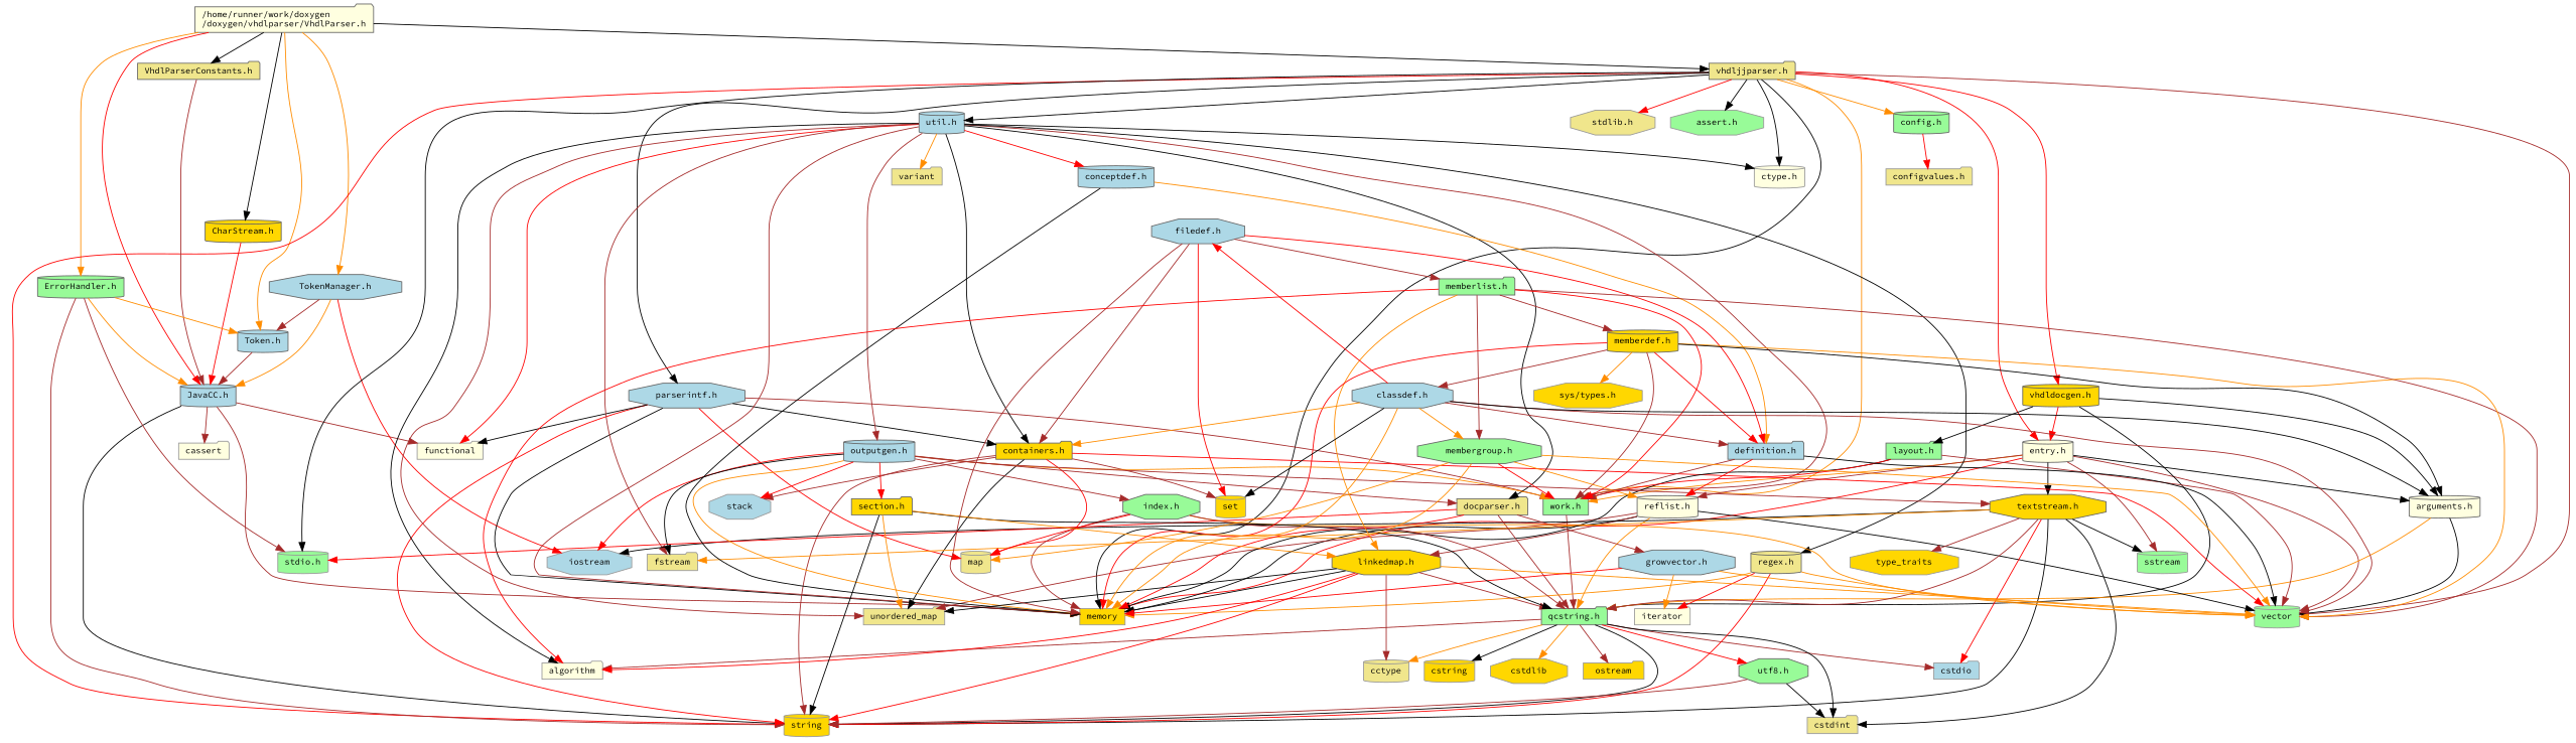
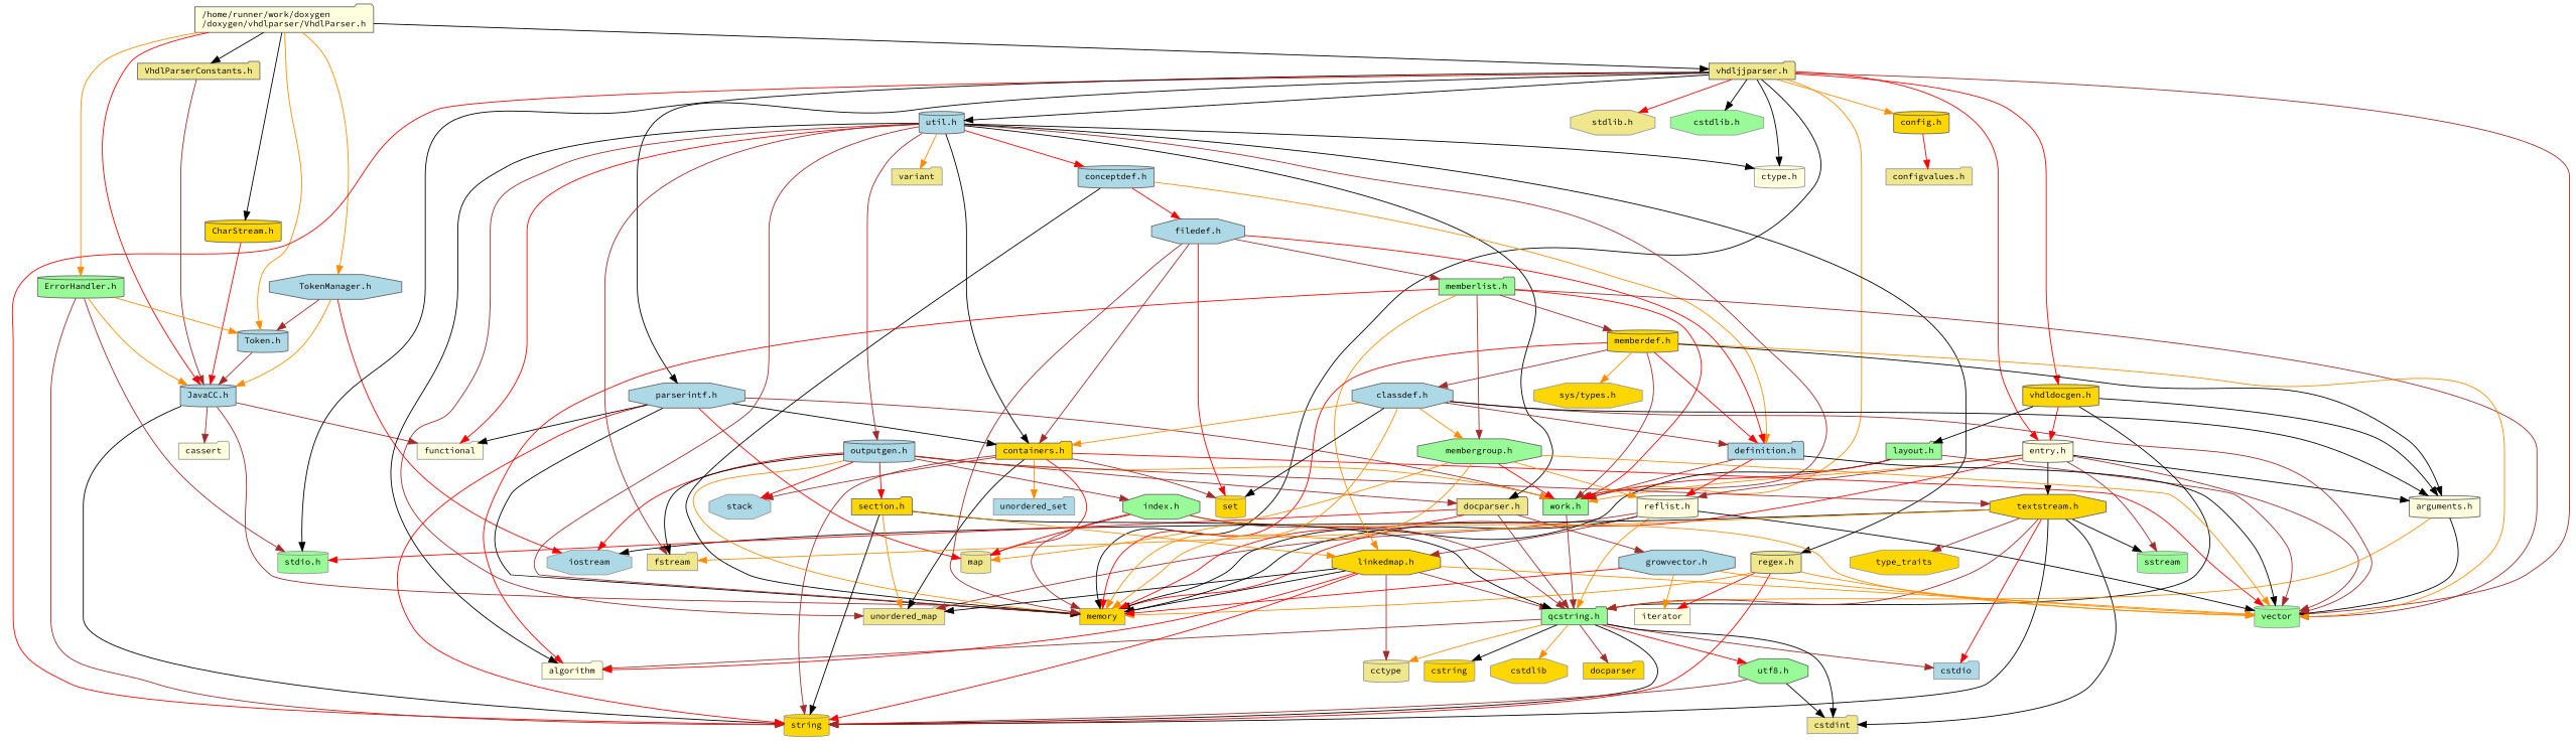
  digraph {
    fontname="Source Code Pro"
    node [color=grey40 fillcolor=lightblue fontname="Source Code Pro" fontsize=10 shape=folder style=filled]
    edge [color=brown fontname="Source Code Pro" fontsize=10 labelfontname=Helvetica labelfontsize=10 style=solid]
    n1 [color=gray40 fillcolor=lightyellow fontcolor=black height=0.2 label="/home/runner/work/doxygen\l/doxygen/vhdlparser/VhdlParser.h" width=0.4]
    n2 [height=0.2 label="JavaCC.h" shape=cylinder width=0.4]
    n3 [fillcolor=gold height=0.2 label="CharStream.h" shape=cylinder width=0.4]
    n4 [height=0.2 label="Token.h" shape=cylinder width=0.4]
    n5 [height=0.2 label="TokenManager.h" shape=octagon width=0.4]
    n6 [fillcolor=khaki height=0.2 label="vhdljjparser.h" width=0.4]
    n7 [fillcolor=khaki height=0.2 label="VhdlParserConstants.h" width=0.4]
    n8 [fillcolor=palegreen height=0.2 label="ErrorHandler.h" shape=cylinder width=0.4]
    n9 [color=grey60 fillcolor=gold height=0.2 label=string shape=cylinder width=0.4]
    n10 [color=grey60 fillcolor=gold height=0.2 label=memory width=0.4]
    n11 [color=grey60 fillcolor=lightyellow height=0.2 label=cassert width=0.4]
    n12 [color=grey60 fillcolor=lightyellow height=0.2 label=functional width=0.4]
    n13 [color=grey60 height=0.2 label=iostream shape=octagon width=0.4]
    n14 [color=grey60 fillcolor=palegreen height=0.2 label=vector shape=cylinder width=0.4]
    n15 [height=0.2 label="parserintf.h" shape=octagon width=0.4]
    n16 [fillcolor=palegreen height=0.2 label="work.h" width=0.4]
    n17 [color=grey60 fillcolor=palegreen height=0.2 label="stdio.h" shape=cylinder width=0.4]
    n18 [color=grey60 fillcolor=khaki height=0.2 label="stdlib.h" shape=octagon width=0.4]
-   n19 [color=grey60 fillcolor=palegreen height=0.2 label="assert.h" shape=octagon width=0.4]
+   n19 [color=grey60 fillcolor=palegreen height=0.2 label="cstdlib.h" shape=octagon width=0.4]
    n20 [color=grey60 fillcolor=lightyellow height=0.2 label="ctype.h" shape=cylinder width=0.4]
    n21 [fillcolor=lightyellow height=0.2 label="entry.h" shape=cylinder width=0.4]
    n22 [fillcolor=gold height=0.2 label="vhdldocgen.h" shape=cylinder width=0.4]
-   n23 [fillcolor=palegreen height=0.2 label="config.h" shape=cylinder width=0.4]
+   n23 [fillcolor=gold height=0.2 label="config.h" shape=cylinder width=0.4]
    n24 [height=0.2 label="util.h" shape=cylinder width=0.4]
    n25 [color=grey60 fillcolor=khaki height=0.2 label=map shape=cylinder width=0.4]
    n26 [fillcolor=gold height=0.2 label="containers.h" width=0.4]
    n27 [fillcolor=palegreen height=0.2 label="qcstring.h" width=0.4]
    n28 [color=grey60 fillcolor=palegreen height=0.2 label=sstream shape=cylinder width=0.4]
    n29 [fillcolor=lightyellow height=0.2 label="arguments.h" shape=cylinder width=0.4]
    n30 [fillcolor=lightyellow height=0.2 label="reflist.h" shape=cylinder width=0.4]
    n31 [fillcolor=gold height=0.2 label="textstream.h" shape=octagon width=0.4]
    n32 [fillcolor=palegreen height=0.2 label="layout.h" width=0.4]
    n33 [color=grey60 fillcolor=khaki height=0.2 label="configvalues.h" width=0.4]
    n34 [color=grey60 fillcolor=lightyellow height=0.2 label=algorithm width=0.4]
    n35 [color=grey60 fillcolor=khaki height=0.2 label=unordered_map width=0.4]
    n36 [color=grey60 fillcolor=khaki height=0.2 label=fstream width=0.4]
    n37 [color=grey60 fillcolor=khaki height=0.2 label=variant width=0.4]
    n38 [fillcolor=khaki height=0.2 label="docparser.h" width=0.4]
    n39 [height=0.2 label="outputgen.h" shape=cylinder width=0.4]
    n40 [fillcolor=khaki height=0.2 label="regex.h" shape=cylinder width=0.4]
    n41 [height=0.2 label="conceptdef.h" shape=cylinder width=0.4]
    n42 [color=grey60 fillcolor=gold height=0.2 label=set shape=cylinder width=0.4]
+   n43 [color=grey60 height=0.2 label=unordered_set width=0.4]
    n44 [color=grey60 height=0.2 label=stack shape=octagon width=0.4]
    n45 [color=grey60 fillcolor=khaki height=0.2 label=cctype shape=cylinder width=0.4]
    n46 [color=grey60 fillcolor=gold height=0.2 label=cstring shape=cylinder width=0.4]
    n47 [color=grey60 height=0.2 label=cstdio width=0.4]
    n48 [color=grey60 fillcolor=gold height=0.2 label=cstdlib shape=octagon width=0.4]
    n49 [color=grey60 fillcolor=khaki height=0.2 label=cstdint width=0.4]
-   n50 [color=grey60 fillcolor=gold height=0.2 label=ostream width=0.4]
+   n50 [color=grey60 fillcolor=gold height=0.2 label=docparser width=0.4]
    n51 [fillcolor=palegreen height=0.2 label="utf8.h" shape=octagon width=0.4]
    n52 [fillcolor=gold height=0.2 label="linkedmap.h" shape=octagon width=0.4]
    n53 [color=grey60 fillcolor=gold height=0.2 label=type_traits shape=octagon width=0.4]
    n54 [height=0.2 label="growvector.h" shape=octagon width=0.4]
    n55 [fillcolor=palegreen height=0.2 label="index.h" shape=octagon width=0.4]
    n56 [fillcolor=gold height=0.2 label="section.h" width=0.4]
    n57 [color=grey60 fillcolor=lightyellow height=0.2 label=iterator width=0.4]
    n58 [height=0.2 label="definition.h" width=0.4]
    n59 [height=0.2 label="filedef.h" shape=octagon width=0.4]
    n60 [fillcolor=palegreen height=0.2 label="memberlist.h" width=0.4]
    n61 [fillcolor=gold height=0.2 label="memberdef.h" shape=cylinder width=0.4]
    n62 [fillcolor=palegreen height=0.2 label="membergroup.h" shape=octagon width=0.4]
    n63 [color=grey60 fillcolor=gold height=0.2 label="sys/types.h" shape=octagon width=0.4]
    n64 [height=0.2 label="classdef.h" shape=octagon width=0.4]
    n1 -> n2 [color=red]
    n1 -> n3 [color=black]
    n1 -> n4 [color=darkorange]
    n1 -> n5 [color=darkorange]
    n1 -> n6 [color=black]
    n1 -> n7 [color=black]
    n1 -> n8 [color=darkorange]
    n2 -> n9 [color=black]
    n2 -> n10
    n2 -> n11
    n2 -> n12
    n3 -> n2 [color=red]
    n4 -> n2
    n5 -> n2 [color=darkorange]
    n5 -> n4
    n5 -> n13 [color=red]
    n6 -> n9 [color=red]
    n6 -> n10 [color=black]
    n6 -> n14
    n6 -> n15 [color=black]
    n6 -> n16 [color=darkorange]
    n6 -> n17 [color=black]
    n6 -> n18 [color=red]
    n6 -> n19 [color=black]
    n6 -> n20 [color=black]
    n6 -> n21 [color=red]
    n6 -> n22 [color=red]
    n6 -> n23 [color=darkorange]
    n6 -> n24 [color=black]
    n7 -> n2
    n8 -> n2 [color=darkorange]
    n8 -> n4 [color=darkorange]
    n8 -> n9
    n8 -> n17
    n15 -> n9 [color=red]
    n15 -> n10 [color=black]
    n15 -> n12 [color=black]
    n15 -> n16
    n15 -> n25 [color=red]
    n15 -> n26 [color=black]
    n16 -> n27
    n21 -> n10 [color=red]
    n21 -> n14
    n21 -> n16 [color=darkorange]
    n21 -> n28
    n21 -> n29 [color=black]
    n21 -> n30
    n21 -> n31 [color=black]
    n22 -> n21 [color=red]
    n22 -> n27 [color=black]
    n22 -> n29 [color=black]
    n22 -> n32 [color=black]
    n23 -> n33 [color=red]
    n24 -> n10
    n24 -> n12 [color=red]
    n24 -> n16
    n24 -> n20 [color=black]
    n24 -> n26 [color=black]
    n24 -> n34 [color=black]
    n24 -> n35
    n24 -> n36
    n24 -> n37 [color=darkorange]
    n24 -> n38 [color=black]
    n24 -> n39
    n24 -> n40 [color=black]
    n24 -> n41 [color=red]
    n26 -> n9
    n26 -> n14 [color=red]
    n26 -> n25 [color=red]
    n26 -> n35 [color=black]
    n26 -> n42
+   n26 -> n43 [color=darkorange]
    n26 -> n44
    n27 -> n9 [color=black]
    n27 -> n34
    n27 -> n45 [color=darkorange]
    n27 -> n46 [color=black]
    n27 -> n47
    n27 -> n48 [color=darkorange]
    n27 -> n49 [color=black]
    n27 -> n50
    n27 -> n51 [color=red]
    n29 -> n14 [color=black]
    n29 -> n27 [color=darkorange]
    n30 -> n10 [color=black]
    n30 -> n14 [color=black]
    n30 -> n27 [color=darkorange]
    n30 -> n35
    n30 -> n52
    n31 -> n9 [color=black]
    n31 -> n13 [color=black]
    n31 -> n27
    n31 -> n28 [color=black]
    n31 -> n36 [color=darkorange]
    n31 -> n47 [color=red]
    n31 -> n49 [color=black]
    n31 -> n53
    n32 -> n10 [color=black]
    n32 -> n14
    n32 -> n16 [color=red]
    n38 -> n10 [color=red]
    n38 -> n17 [color=red]
    n38 -> n27
    n38 -> n54
    n39 -> n10 [color=darkorange]
    n39 -> n13 [color=red]
    n39 -> n16 [color=darkorange]
    n39 -> n31
    n39 -> n36 [color=black]
    n39 -> n38
    n39 -> n44 [color=red]
    n39 -> n55
    n39 -> n56 [color=red]
    n40 -> n9 [color=red]
    n40 -> n10 [color=darkorange]
    n40 -> n14 [color=darkorange]
    n40 -> n57 [color=red]
    n41 -> n10 [color=black]
    n41 -> n58 [color=darkorange]
-   n64 -> n59 [color=red]
+   n41 -> n59 [color=red]
    n51 -> n9
    n51 -> n49 [color=black]
    n52 -> n9 [color=red]
    n52 -> n10 [color=black]
    n52 -> n14 [color=darkorange]
    n52 -> n27
    n52 -> n34 [color=red]
    n52 -> n35 [color=black]
    n52 -> n45
    n54 -> n10 [color=red]
    n54 -> n14 [color=darkorange]
    n54 -> n57 [color=darkorange]
    n55 -> n10
    n55 -> n14 [color=darkorange]
    n55 -> n25 [color=red]
    n55 -> n27
    n56 -> n9 [color=black]
    n56 -> n27 [color=black]
    n56 -> n35 [color=darkorange]
    n56 -> n52 [color=darkorange]
    n58 -> n14 [color=black]
    n58 -> n16
    n58 -> n30 [color=red]
    n59 -> n10
    n59 -> n26
    n59 -> n42 [color=red]
    n59 -> n58 [color=red]
    n59 -> n60
    n60 -> n14
    n60 -> n16 [color=red]
    n60 -> n34 [color=red]
    n60 -> n52 [color=darkorange]
    n60 -> n61
    n60 -> n62
    n61 -> n10 [color=red]
    n61 -> n14 [color=darkorange]
    n61 -> n16
    n61 -> n29 [color=black]
    n61 -> n58 [color=red]
    n61 -> n63 [color=darkorange]
    n61 -> n64
    n62 -> n10 [color=darkorange]
    n62 -> n14 [color=darkorange]
    n62 -> n16 [color=red]
    n62 -> n25 [color=darkorange]
    n62 -> n30 [color=darkorange]
    n64 -> n10 [color=darkorange]
    n64 -> n14
    n64 -> n26 [color=darkorange]
    n64 -> n29 [color=black]
    n64 -> n42 [color=black]
    n64 -> n58
    n64 -> n62 [color=darkorange]
  }
